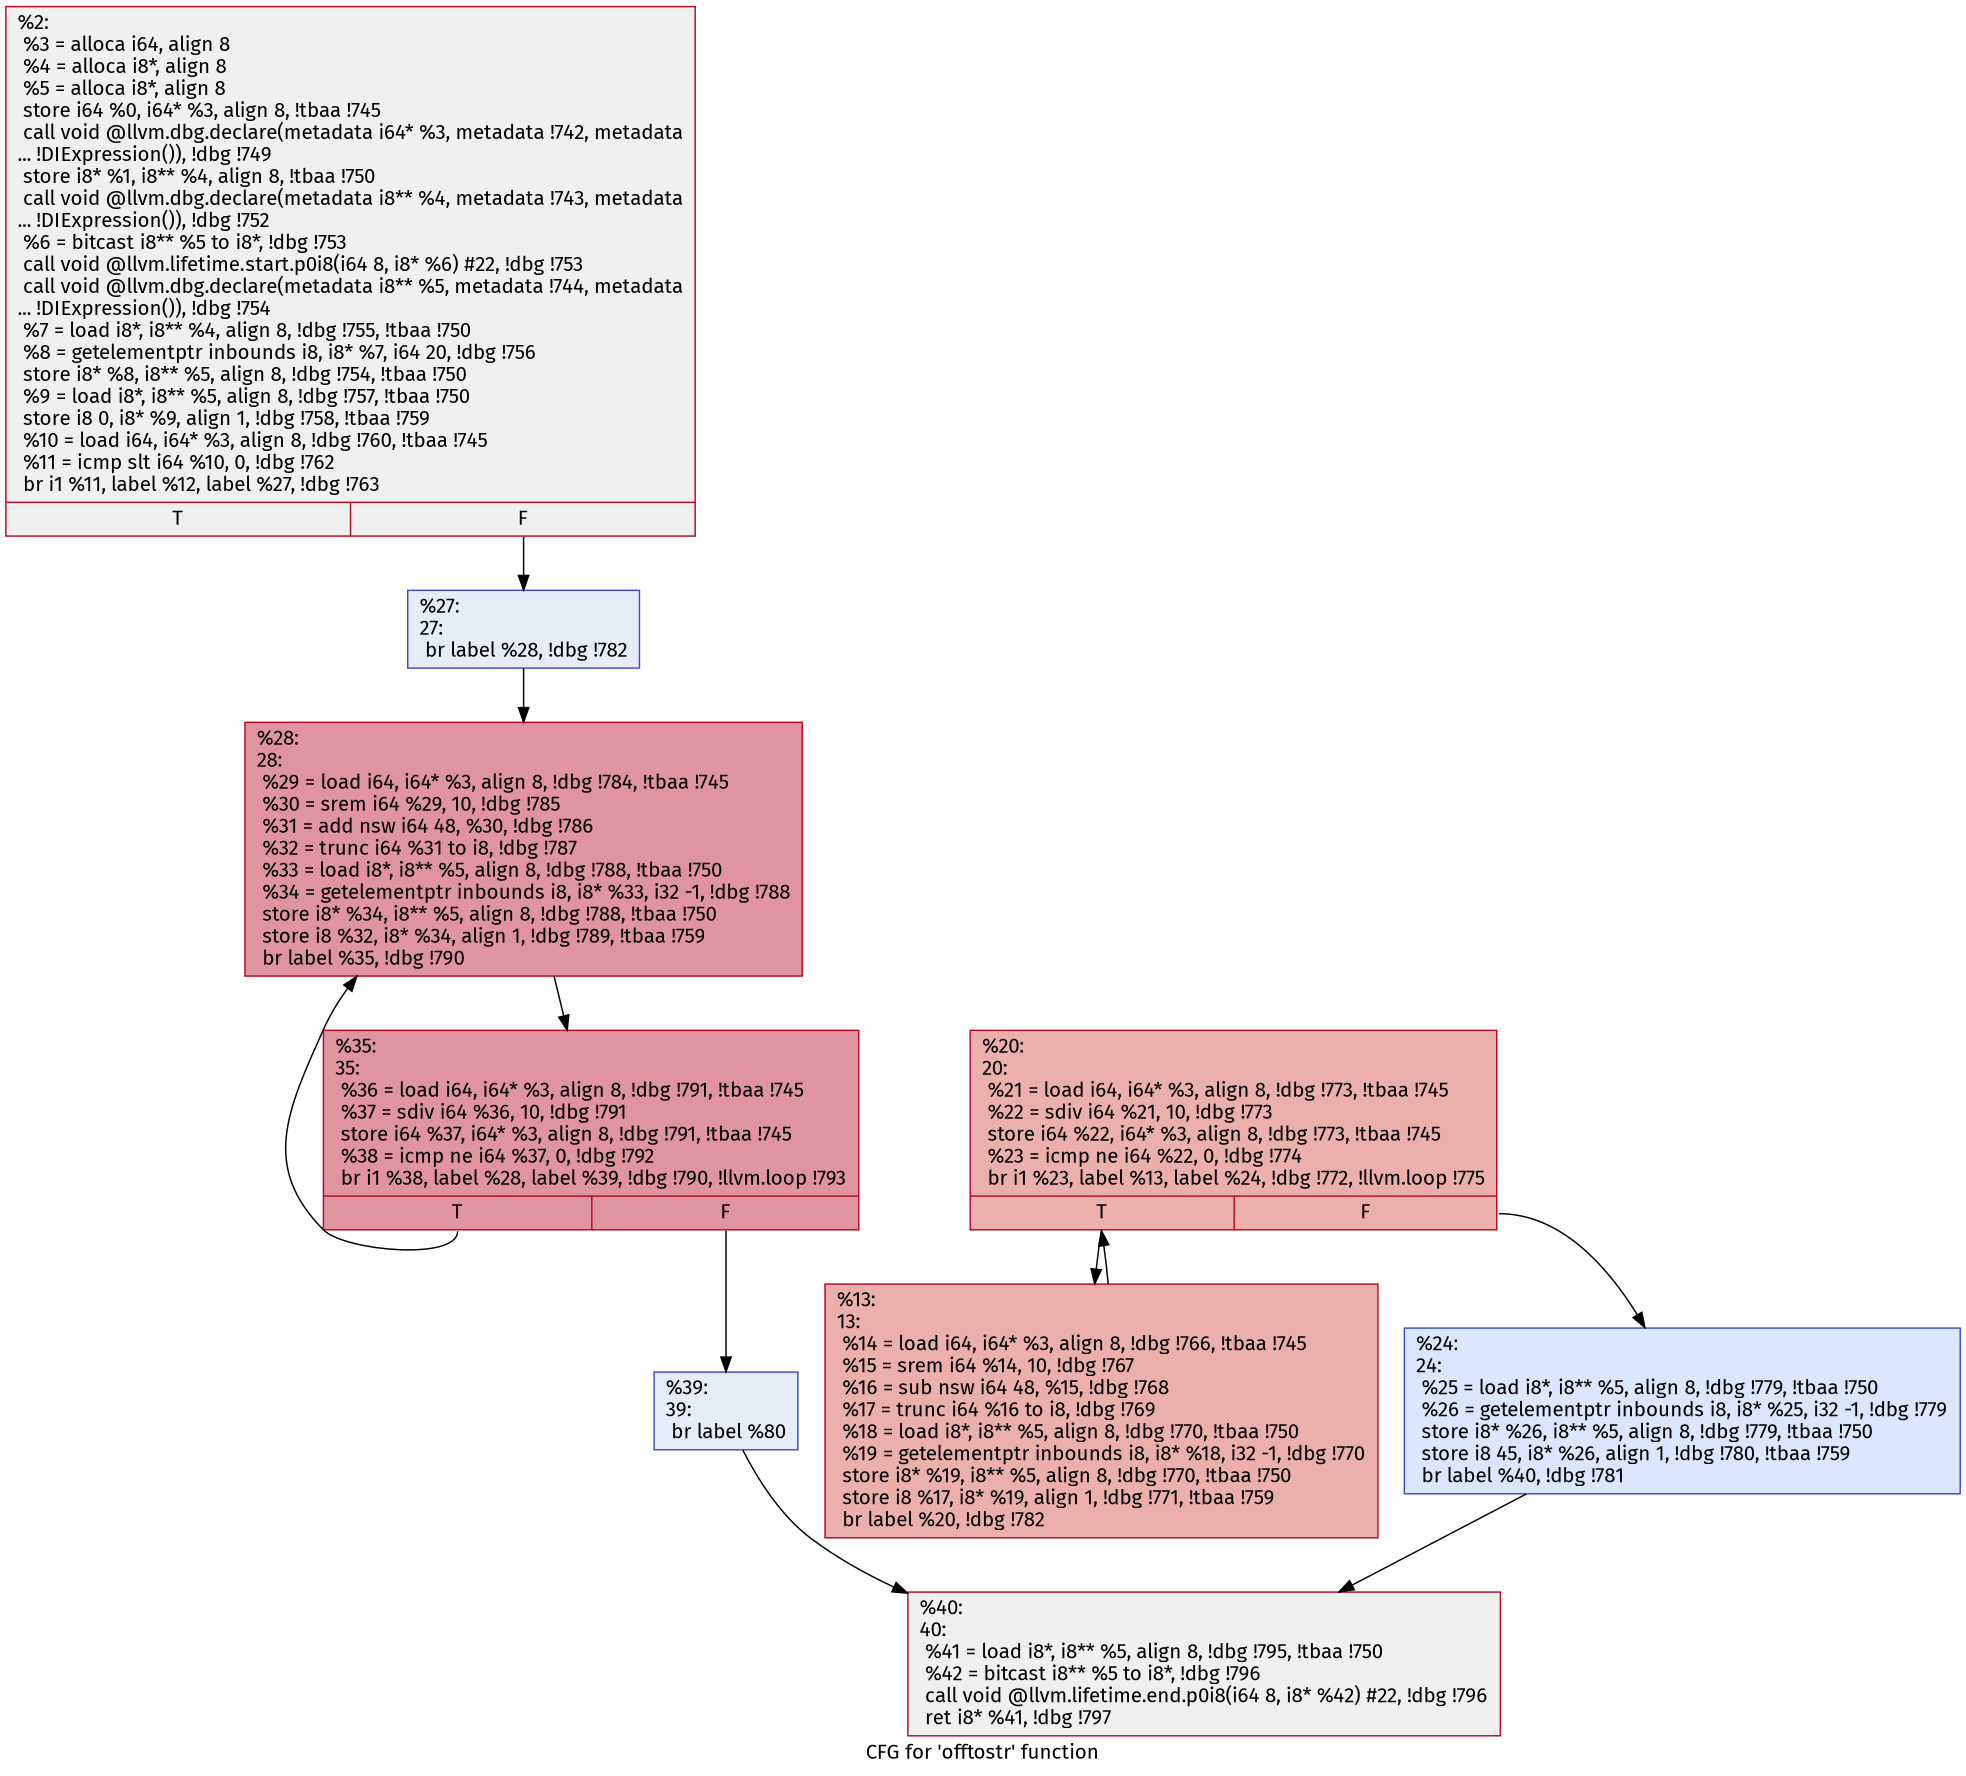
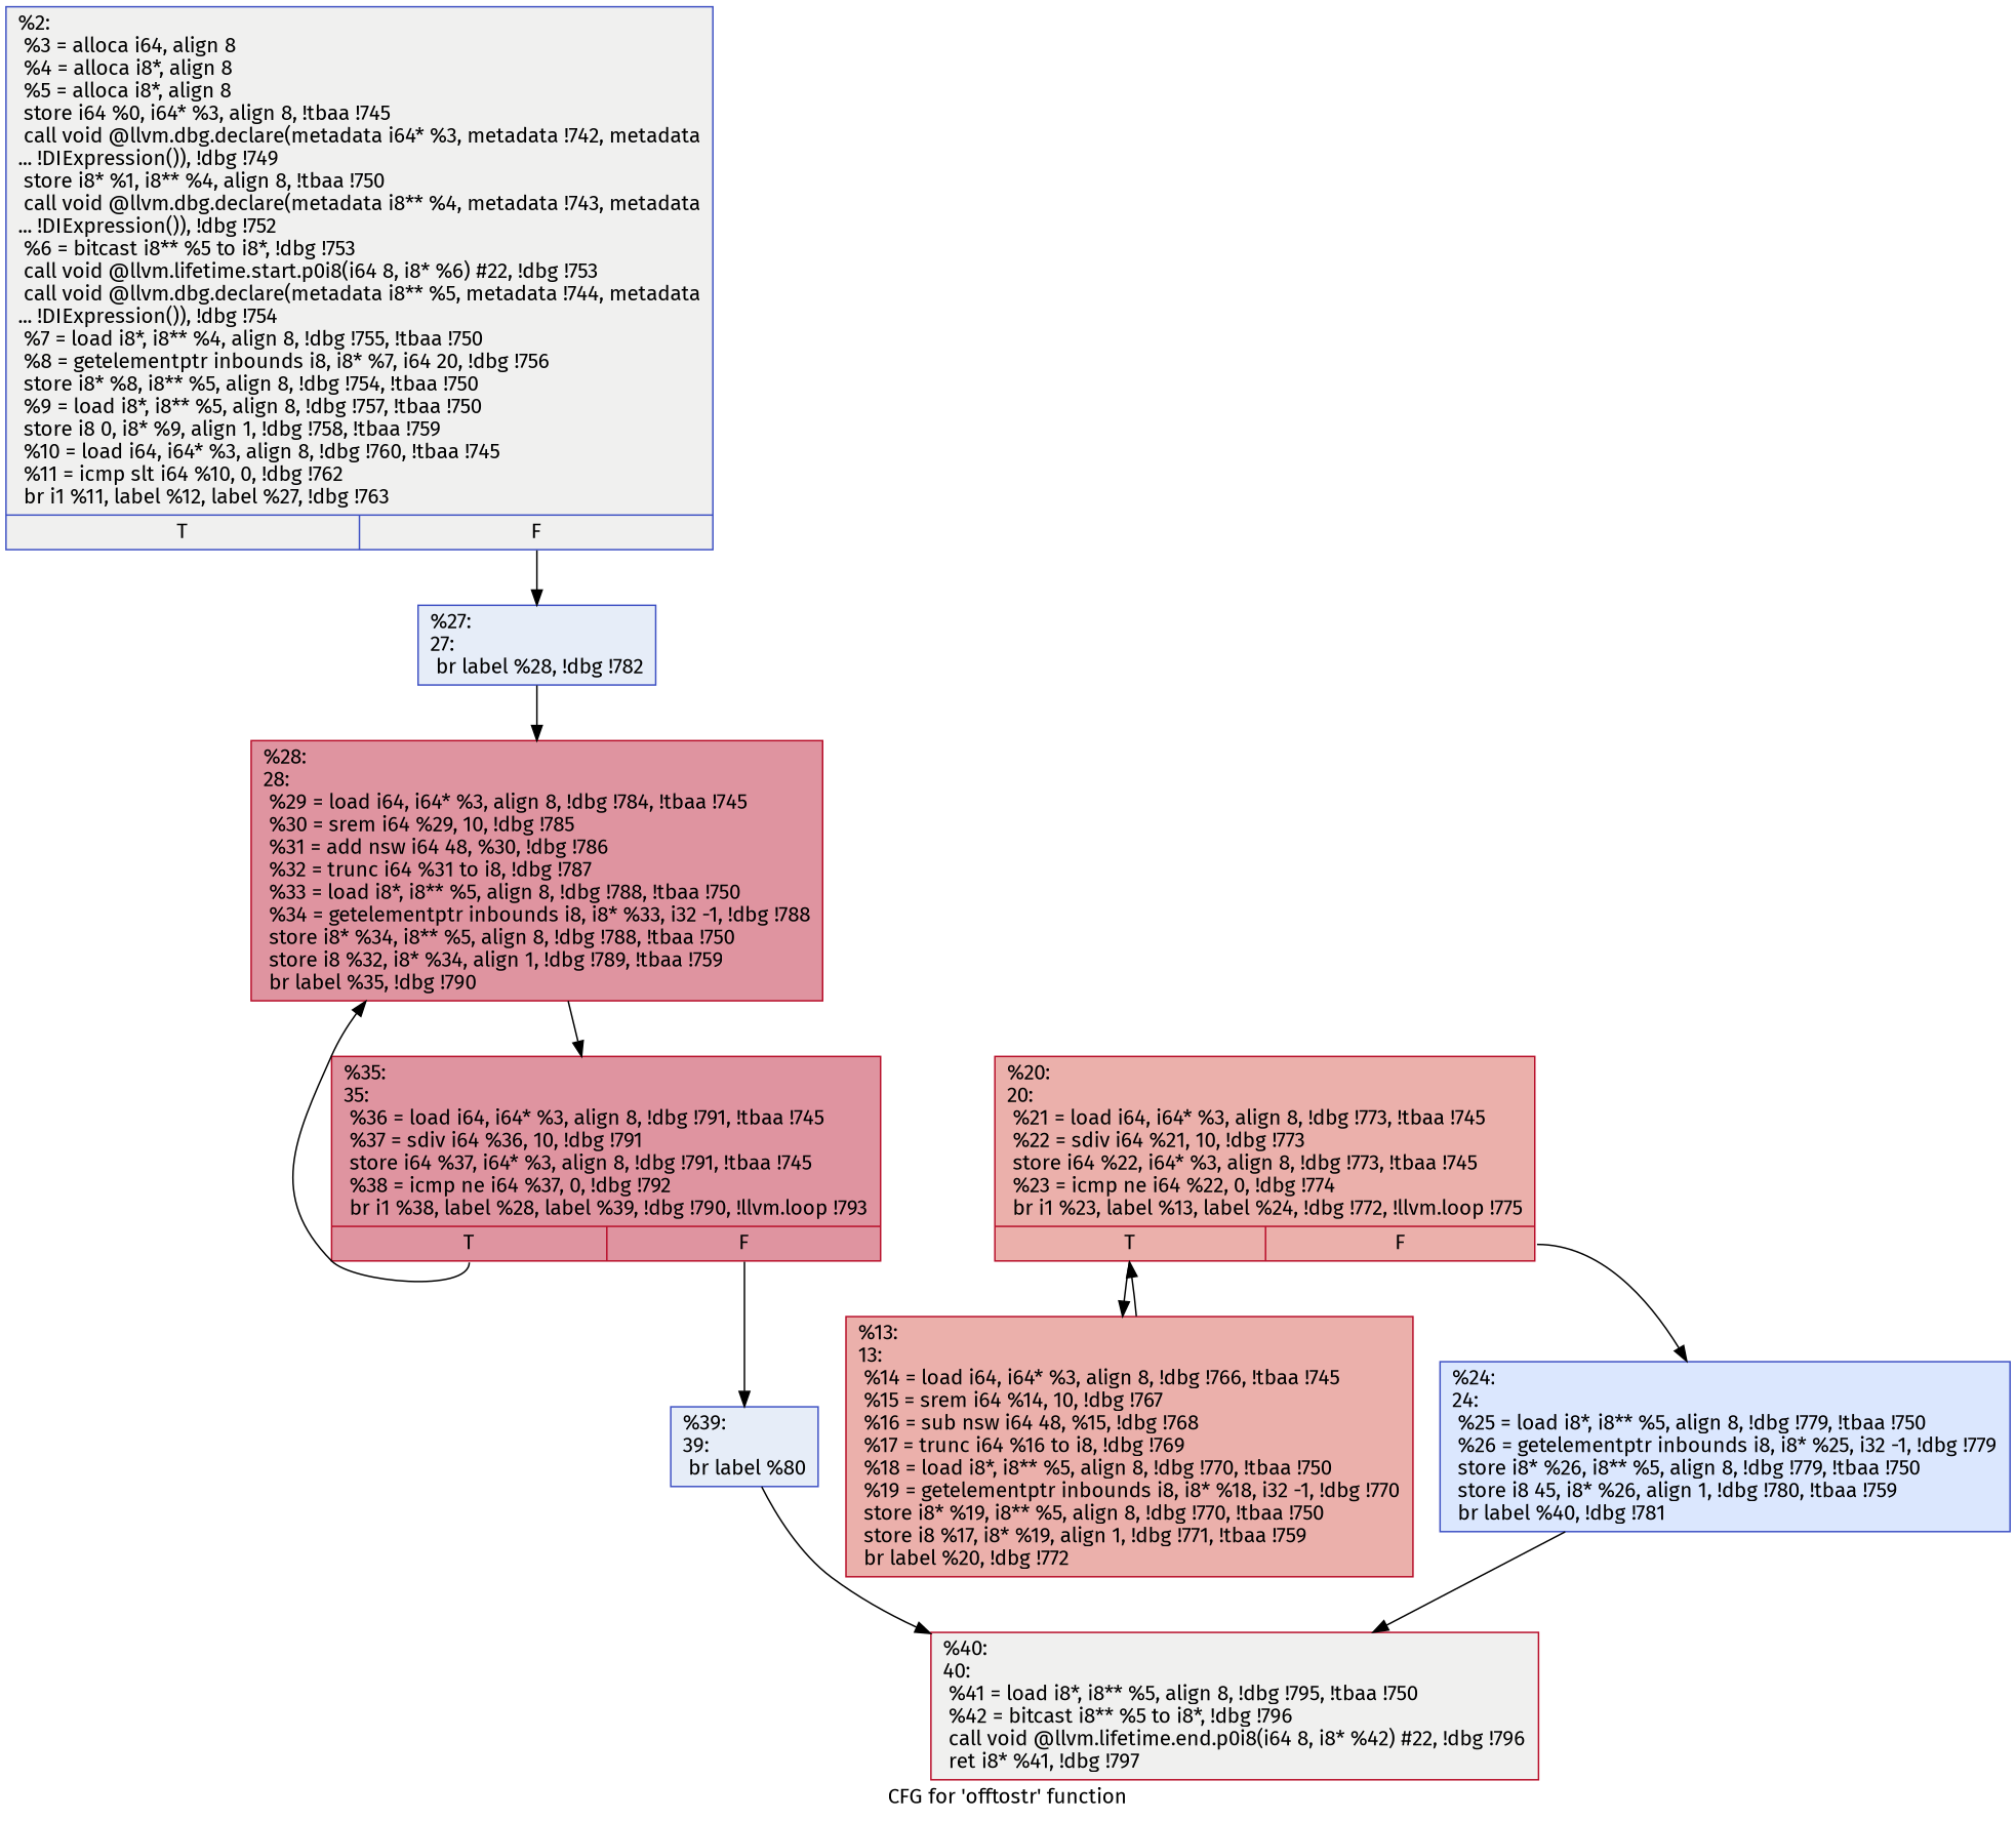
  digraph {
    fontname="Fira Sans"
    label="CFG for 'offtostr' function"
    node [color="#b70d28ff" fillcolor="#dedcdb70" fontname="Fira Sans" shape=record style=filled]
    edge [fontname="Fira Sans"]
-   n1 [label="{%2:\l  %3 = alloca i64, align 8\l  %4 = alloca i8*, align 8\l  %5 = alloca i8*, align 8\l  store i64 %0, i64* %3, align 8, !tbaa !745\l  call void @llvm.dbg.declare(metadata i64* %3, metadata !742, metadata\l... !DIExpression()), !dbg !749\l  store i8* %1, i8** %4, align 8, !tbaa !750\l  call void @llvm.dbg.declare(metadata i8** %4, metadata !743, metadata\l... !DIExpression()), !dbg !752\l  %6 = bitcast i8** %5 to i8*, !dbg !753\l  call void @llvm.lifetime.start.p0i8(i64 8, i8* %6) #22, !dbg !753\l  call void @llvm.dbg.declare(metadata i8** %5, metadata !744, metadata\l... !DIExpression()), !dbg !754\l  %7 = load i8*, i8** %4, align 8, !dbg !755, !tbaa !750\l  %8 = getelementptr inbounds i8, i8* %7, i64 20, !dbg !756\l  store i8* %8, i8** %5, align 8, !dbg !754, !tbaa !750\l  %9 = load i8*, i8** %5, align 8, !dbg !757, !tbaa !750\l  store i8 0, i8* %9, align 1, !dbg !758, !tbaa !759\l  %10 = load i64, i64* %3, align 8, !dbg !760, !tbaa !745\l  %11 = icmp slt i64 %10, 0, !dbg !762\l  br i1 %11, label %12, label %27, !dbg !763\l|{<s0>T|<s1>F}}"]
+   n1 [color="#3d50c3ff" label="{%2:\l  %3 = alloca i64, align 8\l  %4 = alloca i8*, align 8\l  %5 = alloca i8*, align 8\l  store i64 %0, i64* %3, align 8, !tbaa !745\l  call void @llvm.dbg.declare(metadata i64* %3, metadata !742, metadata\l... !DIExpression()), !dbg !749\l  store i8* %1, i8** %4, align 8, !tbaa !750\l  call void @llvm.dbg.declare(metadata i8** %4, metadata !743, metadata\l... !DIExpression()), !dbg !752\l  %6 = bitcast i8** %5 to i8*, !dbg !753\l  call void @llvm.lifetime.start.p0i8(i64 8, i8* %6) #22, !dbg !753\l  call void @llvm.dbg.declare(metadata i8** %5, metadata !744, metadata\l... !DIExpression()), !dbg !754\l  %7 = load i8*, i8** %4, align 8, !dbg !755, !tbaa !750\l  %8 = getelementptr inbounds i8, i8* %7, i64 20, !dbg !756\l  store i8* %8, i8** %5, align 8, !dbg !754, !tbaa !750\l  %9 = load i8*, i8** %5, align 8, !dbg !757, !tbaa !750\l  store i8 0, i8* %9, align 1, !dbg !758, !tbaa !759\l  %10 = load i64, i64* %3, align 8, !dbg !760, !tbaa !745\l  %11 = icmp slt i64 %10, 0, !dbg !762\l  br i1 %11, label %12, label %27, !dbg !763\l|{<s0>T|<s1>F}}"]
    n2 [color="#3d50c3ff" fillcolor="#c7d7f070" label="{%27:\l27:                                               \l  br label %28, !dbg !782\l}"]
    n3 [fillcolor="#b70d2870" label="{%28:\l28:                                               \l  %29 = load i64, i64* %3, align 8, !dbg !784, !tbaa !745\l  %30 = srem i64 %29, 10, !dbg !785\l  %31 = add nsw i64 48, %30, !dbg !786\l  %32 = trunc i64 %31 to i8, !dbg !787\l  %33 = load i8*, i8** %5, align 8, !dbg !788, !tbaa !750\l  %34 = getelementptr inbounds i8, i8* %33, i32 -1, !dbg !788\l  store i8* %34, i8** %5, align 8, !dbg !788, !tbaa !750\l  store i8 %32, i8* %34, align 1, !dbg !789, !tbaa !759\l  br label %35, !dbg !790\l}"]
-   n4 [fillcolor="#d24b4070" label="{%13:\l13:                                               \l  %14 = load i64, i64* %3, align 8, !dbg !766, !tbaa !745\l  %15 = srem i64 %14, 10, !dbg !767\l  %16 = sub nsw i64 48, %15, !dbg !768\l  %17 = trunc i64 %16 to i8, !dbg !769\l  %18 = load i8*, i8** %5, align 8, !dbg !770, !tbaa !750\l  %19 = getelementptr inbounds i8, i8* %18, i32 -1, !dbg !770\l  store i8* %19, i8** %5, align 8, !dbg !770, !tbaa !750\l  store i8 %17, i8* %19, align 1, !dbg !771, !tbaa !759\l  br label %20, !dbg !782\l}"]
+   n4 [fillcolor="#d24b4070" label="{%13:\l13:                                               \l  %14 = load i64, i64* %3, align 8, !dbg !766, !tbaa !745\l  %15 = srem i64 %14, 10, !dbg !767\l  %16 = sub nsw i64 48, %15, !dbg !768\l  %17 = trunc i64 %16 to i8, !dbg !769\l  %18 = load i8*, i8** %5, align 8, !dbg !770, !tbaa !750\l  %19 = getelementptr inbounds i8, i8* %18, i32 -1, !dbg !770\l  store i8* %19, i8** %5, align 8, !dbg !770, !tbaa !750\l  store i8 %17, i8* %19, align 1, !dbg !771, !tbaa !759\l  br label %20, !dbg !772\l}"]
    n5 [fillcolor="#d24b4070" label="{%20:\l20:                                               \l  %21 = load i64, i64* %3, align 8, !dbg !773, !tbaa !745\l  %22 = sdiv i64 %21, 10, !dbg !773\l  store i64 %22, i64* %3, align 8, !dbg !773, !tbaa !745\l  %23 = icmp ne i64 %22, 0, !dbg !774\l  br i1 %23, label %13, label %24, !dbg !772, !llvm.loop !775\l|{<s0>T|<s1>F}}"]
    n6 [fillcolor="#b70d2870" label="{%35:\l35:                                               \l  %36 = load i64, i64* %3, align 8, !dbg !791, !tbaa !745\l  %37 = sdiv i64 %36, 10, !dbg !791\l  store i64 %37, i64* %3, align 8, !dbg !791, !tbaa !745\l  %38 = icmp ne i64 %37, 0, !dbg !792\l  br i1 %38, label %28, label %39, !dbg !790, !llvm.loop !793\l|{<s0>T|<s1>F}}"]
    n7 [color="#3d50c3ff" fillcolor="#aec9fc70" label="{%24:\l24:                                               \l  %25 = load i8*, i8** %5, align 8, !dbg !779, !tbaa !750\l  %26 = getelementptr inbounds i8, i8* %25, i32 -1, !dbg !779\l  store i8* %26, i8** %5, align 8, !dbg !779, !tbaa !750\l  store i8 45, i8* %26, align 1, !dbg !780, !tbaa !759\l  br label %40, !dbg !781\l}"]
    n8 [label="{%40:\l40:                                               \l  %41 = load i8*, i8** %5, align 8, !dbg !795, !tbaa !750\l  %42 = bitcast i8** %5 to i8*, !dbg !796\l  call void @llvm.lifetime.end.p0i8(i64 8, i8* %42) #22, !dbg !796\l  ret i8* %41, !dbg !797\l}"]
    n9 [color="#3d50c3ff" fillcolor="#c7d7f070" label="{%39:\l39:                                               \l  br label %80\l}"]
    n1 -> n2 [tailport=s1]
    n2 -> n3
    n3 -> n6
    n4 -> n5
    n5 -> n4 [tailport=s0]
    n5 -> n7 [tailport=s1]
    n6 -> n3 [tailport=s0]
    n6 -> n9 [tailport=s1]
    n7 -> n8
    n9 -> n8
  }
